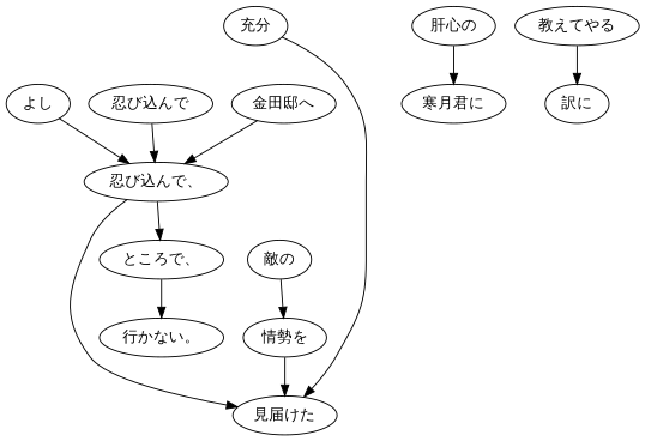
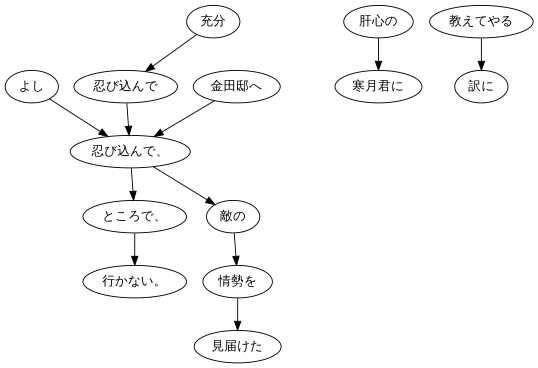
  digraph {
    n1 [label="よし"]
    n2 [label="忍び込んで、"]
    n3 [label="見届けた"]
    n4 [label="ところで、"]
    n5 [label="忍び込んで"]
    n6 [label="金田邸へ"]
    n7 [label="充分"]
    n8 [label="敵の"]
    n9 [label="情勢を"]
    n10 [label="行かない。"]
    n11 [label="肝心の"]
    n12 [label="寒月君に"]
    n13 [label="教えてやる"]
    n14 [label="訳に"]
    n1 -> n2
-   n2 -> n3
+   n2 -> n8
    n2 -> n4
    n4 -> n10
    n5 -> n2
    n6 -> n2
-   n7 -> n3
+   n7 -> n5
    n8 -> n9
    n9 -> n3
    n11 -> n12
    n13 -> n14
  }
